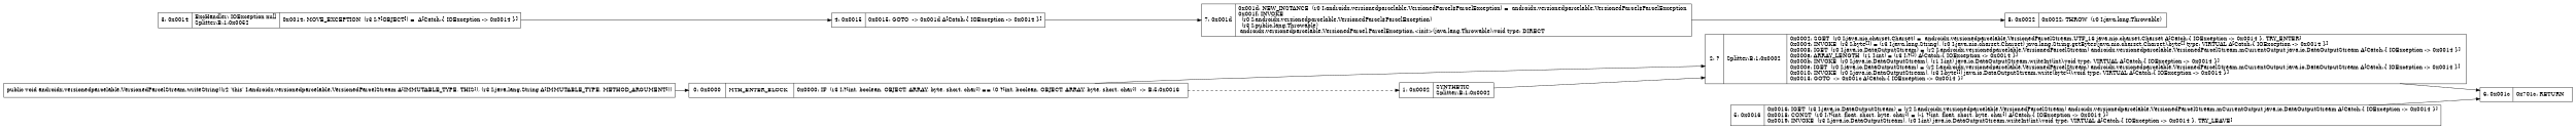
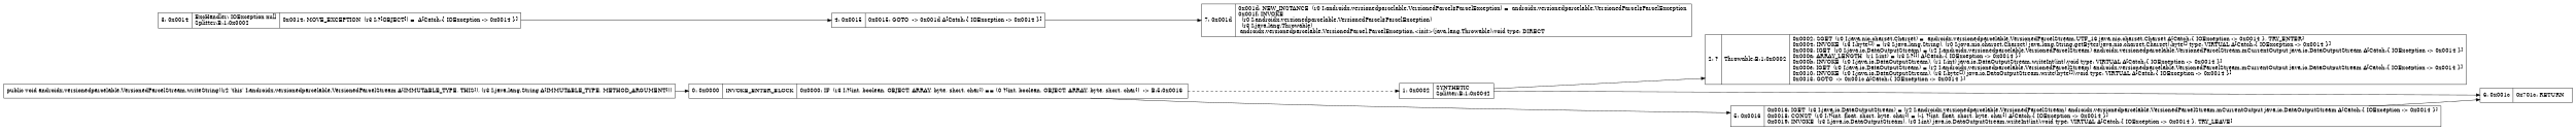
  digraph {
    rankdir=LR
    node [shape=record]
-   n1 [label="{0\:\ 0x0000|MTH_ENTER_BLOCK\l|0x0000: IF  (r3 I:?[int, boolean, OBJECT, ARRAY, byte, short, char]) == (0 ?[int, boolean, OBJECT, ARRAY, byte, short, char])  \-\> B:5:0x0016 \l}"]
-   n2 [label="{1\:\ 0x0002|SYNTHETIC\lSplitter:B:1:0x0002\l}"]
+   n1 [label="{0\:\ 0x0000|INVOKE_ENTER_BLOCK\l|0x0000: IF  (r3 I:?[int, boolean, OBJECT, ARRAY, byte, short, char]) == (0 ?[int, boolean, OBJECT, ARRAY, byte, short, char])  \-\> B:5:0x0016 \l}"]
+   n2 [label="{1\:\ 0x0002|SYNTHETIC\lSplitter:B:1:0x0042\l}"]
    n3 [label="{5\:\ 0x0016|0x0016: IGET  (r3 I:java.io.DataOutputStream) = (r2 I:androidx.versionedparcelable.VersionedParcelStream) androidx.versionedparcelable.VersionedParcelStream.mCurrentOutput java.io.DataOutputStream A[Catch:\{ IOException \-\> 0x0014 \}]\l0x0018: CONST  (r0 I:?[int, float, short, byte, char]) = (\-1 ?[int, float, short, byte, char]) A[Catch:\{ IOException \-\> 0x0014 \}]\l0x0019: INVOKE  (r3 I:java.io.DataOutputStream), (r0 I:int) java.io.DataOutputStream.writeInt(int):void type: VIRTUAL A[Catch:\{ IOException \-\> 0x0014 \}, TRY_LEAVE]\l}"]
-   n4 [label="{2\:\ ?|Splitter:B:1:0x0002\l|0x0002: SGET  (r0 I:java.nio.charset.Charset) =  androidx.versionedparcelable.VersionedParcelStream.UTF_16 java.nio.charset.Charset A[Catch:\{ IOException \-\> 0x0014 \}, TRY_ENTER]\l0x0004: INVOKE  (r3 I:byte[]) = (r3 I:java.lang.String), (r0 I:java.nio.charset.Charset) java.lang.String.getBytes(java.nio.charset.Charset):byte[] type: VIRTUAL A[Catch:\{ IOException \-\> 0x0014 \}]\l0x0008: IGET  (r0 I:java.io.DataOutputStream) = (r2 I:androidx.versionedparcelable.VersionedParcelStream) androidx.versionedparcelable.VersionedParcelStream.mCurrentOutput java.io.DataOutputStream A[Catch:\{ IOException \-\> 0x0014 \}]\l0x000a: ARRAY_LENGTH  (r1 I:int) = (r3 I:?[]) A[Catch:\{ IOException \-\> 0x0014 \}]\l0x000b: INVOKE  (r0 I:java.io.DataOutputStream), (r1 I:int) java.io.DataOutputStream.writeInt(int):void type: VIRTUAL A[Catch:\{ IOException \-\> 0x0014 \}]\l0x000e: IGET  (r0 I:java.io.DataOutputStream) = (r2 I:androidx.versionedparcelable.VersionedParcelStream) androidx.versionedparcelable.VersionedParcelStream.mCurrentOutput java.io.DataOutputStream A[Catch:\{ IOException \-\> 0x0014 \}]\l0x0010: INVOKE  (r0 I:java.io.DataOutputStream), (r3 I:byte[]) java.io.DataOutputStream.write(byte[]):void type: VIRTUAL A[Catch:\{ IOException \-\> 0x0014 \}]\l0x0013: GOTO  \-\> 0x001c A[Catch:\{ IOException \-\> 0x0014 \}]\l}"]
+   n4 [label="{2\:\ ?|Throwable:B:1:0x0002\l|0x0002: SGET  (r0 I:java.nio.charset.Charset) =  androidx.versionedparcelable.VersionedParcelStream.UTF_16 java.nio.charset.Charset A[Catch:\{ IOException \-\> 0x0014 \}, TRY_ENTER]\l0x0004: INVOKE  (r3 I:byte[]) = (r3 I:java.lang.String), (r0 I:java.nio.charset.Charset) java.lang.String.getBytes(java.nio.charset.Charset):byte[] type: VIRTUAL A[Catch:\{ IOException \-\> 0x0014 \}]\l0x0008: IGET  (r0 I:java.io.DataOutputStream) = (r2 I:androidx.versionedparcelable.VersionedParcelStream) androidx.versionedparcelable.VersionedParcelStream.mCurrentOutput java.io.DataOutputStream A[Catch:\{ IOException \-\> 0x0014 \}]\l0x000a: ARRAY_LENGTH  (r1 I:int) = (r3 I:?[]) A[Catch:\{ IOException \-\> 0x0014 \}]\l0x000b: INVOKE  (r0 I:java.io.DataOutputStream), (r1 I:int) java.io.DataOutputStream.writeInt(int):void type: VIRTUAL A[Catch:\{ IOException \-\> 0x0014 \}]\l0x000e: IGET  (r0 I:java.io.DataOutputStream) = (r2 I:androidx.versionedparcelable.VersionedParcelStream) androidx.versionedparcelable.VersionedParcelStream.mCurrentOutput java.io.DataOutputStream A[Catch:\{ IOException \-\> 0x0014 \}]\l0x0010: INVOKE  (r0 I:java.io.DataOutputStream), (r3 I:byte[]) java.io.DataOutputStream.write(byte[]):void type: VIRTUAL A[Catch:\{ IOException \-\> 0x0014 \}]\l0x0013: GOTO  \-\> 0x001c A[Catch:\{ IOException \-\> 0x0014 \}]\l}"]
    n5 [label="{6\:\ 0x001c|0x701c: RETURN   \l}"]
-   n6 [label="{3\:\ 0x0014|ExcHandler: IOException null\lSplitter:B:1:0x0052\l|0x0014: MOVE_EXCEPTION  (r3 I:?[OBJECT]) =  A[Catch:\{ IOException \-\> 0x0014 \}]\l}"]
+   n6 [label="{3\:\ 0x0014|ExcHandler: IOException null\lSplitter:B:1:0x0002\l|0x0014: MOVE_EXCEPTION  (r3 I:?[OBJECT]) =  A[Catch:\{ IOException \-\> 0x0014 \}]\l}"]
    n7 [label="{4\:\ 0x0015|0x0015: GOTO  \-\> 0x001d A[Catch:\{ IOException \-\> 0x0014 \}]\l}"]
-   n8 [label="{7\:\ 0x001d|0x001d: NEW_INSTANCE  (r0 I:androidx.versionedparcelable.VersionedParcel$ParcelException) =  androidx.versionedparcelable.VersionedParcel$ParcelException \l0x001f: INVOKE  \l  (r0 I:androidx.versionedparcelable.VersionedParcel$ParcelException)\l  (r3 I:public.lang.Throwable)\l androidx.versionedparcelable.VersionedParcel.ParcelException.\<init\>(java.lang.Throwable):void type: DIRECT \l}"]
-   n9 [label="{8\:\ 0x0022|0x0022: THROW  (r0 I:java.lang.Throwable) \l}"]
+   n8 [label="{7\:\ 0x001d|0x001d: NEW_INSTANCE  (r0 I:androidx.versionedparcelable.VersionedParcel$ParcelException) =  androidx.versionedparcelable.VersionedParcel$ParcelException \l0x001f: INVOKE  \l  (r0 I:androidx.versionedparcelable.VersionedParcel$ParcelException)\l  (r3 I:java.lang.Throwable)\l androidx.versionedparcelable.VersionedParcel.ParcelException.\<init\>(java.lang.Throwable):void type: DIRECT \l}"]
    n10 [label="{public void androidx.versionedparcelable.VersionedParcelStream.writeString((r2 'this' I:androidx.versionedparcelable.VersionedParcelStream A[IMMUTABLE_TYPE, THIS]), (r3 I:java.lang.String A[IMMUTABLE_TYPE, METHOD_ARGUMENT])) }"]
    n1 -> n2 [style=dashed]
-   n1 -> n4
+   n1 -> n3
    n2 -> n4
    n3 -> n5
-   n4 -> n5
+   n2 -> n5
    n6 -> n7
    n7 -> n8
-   n8 -> n9
    n10 -> n1
  }
